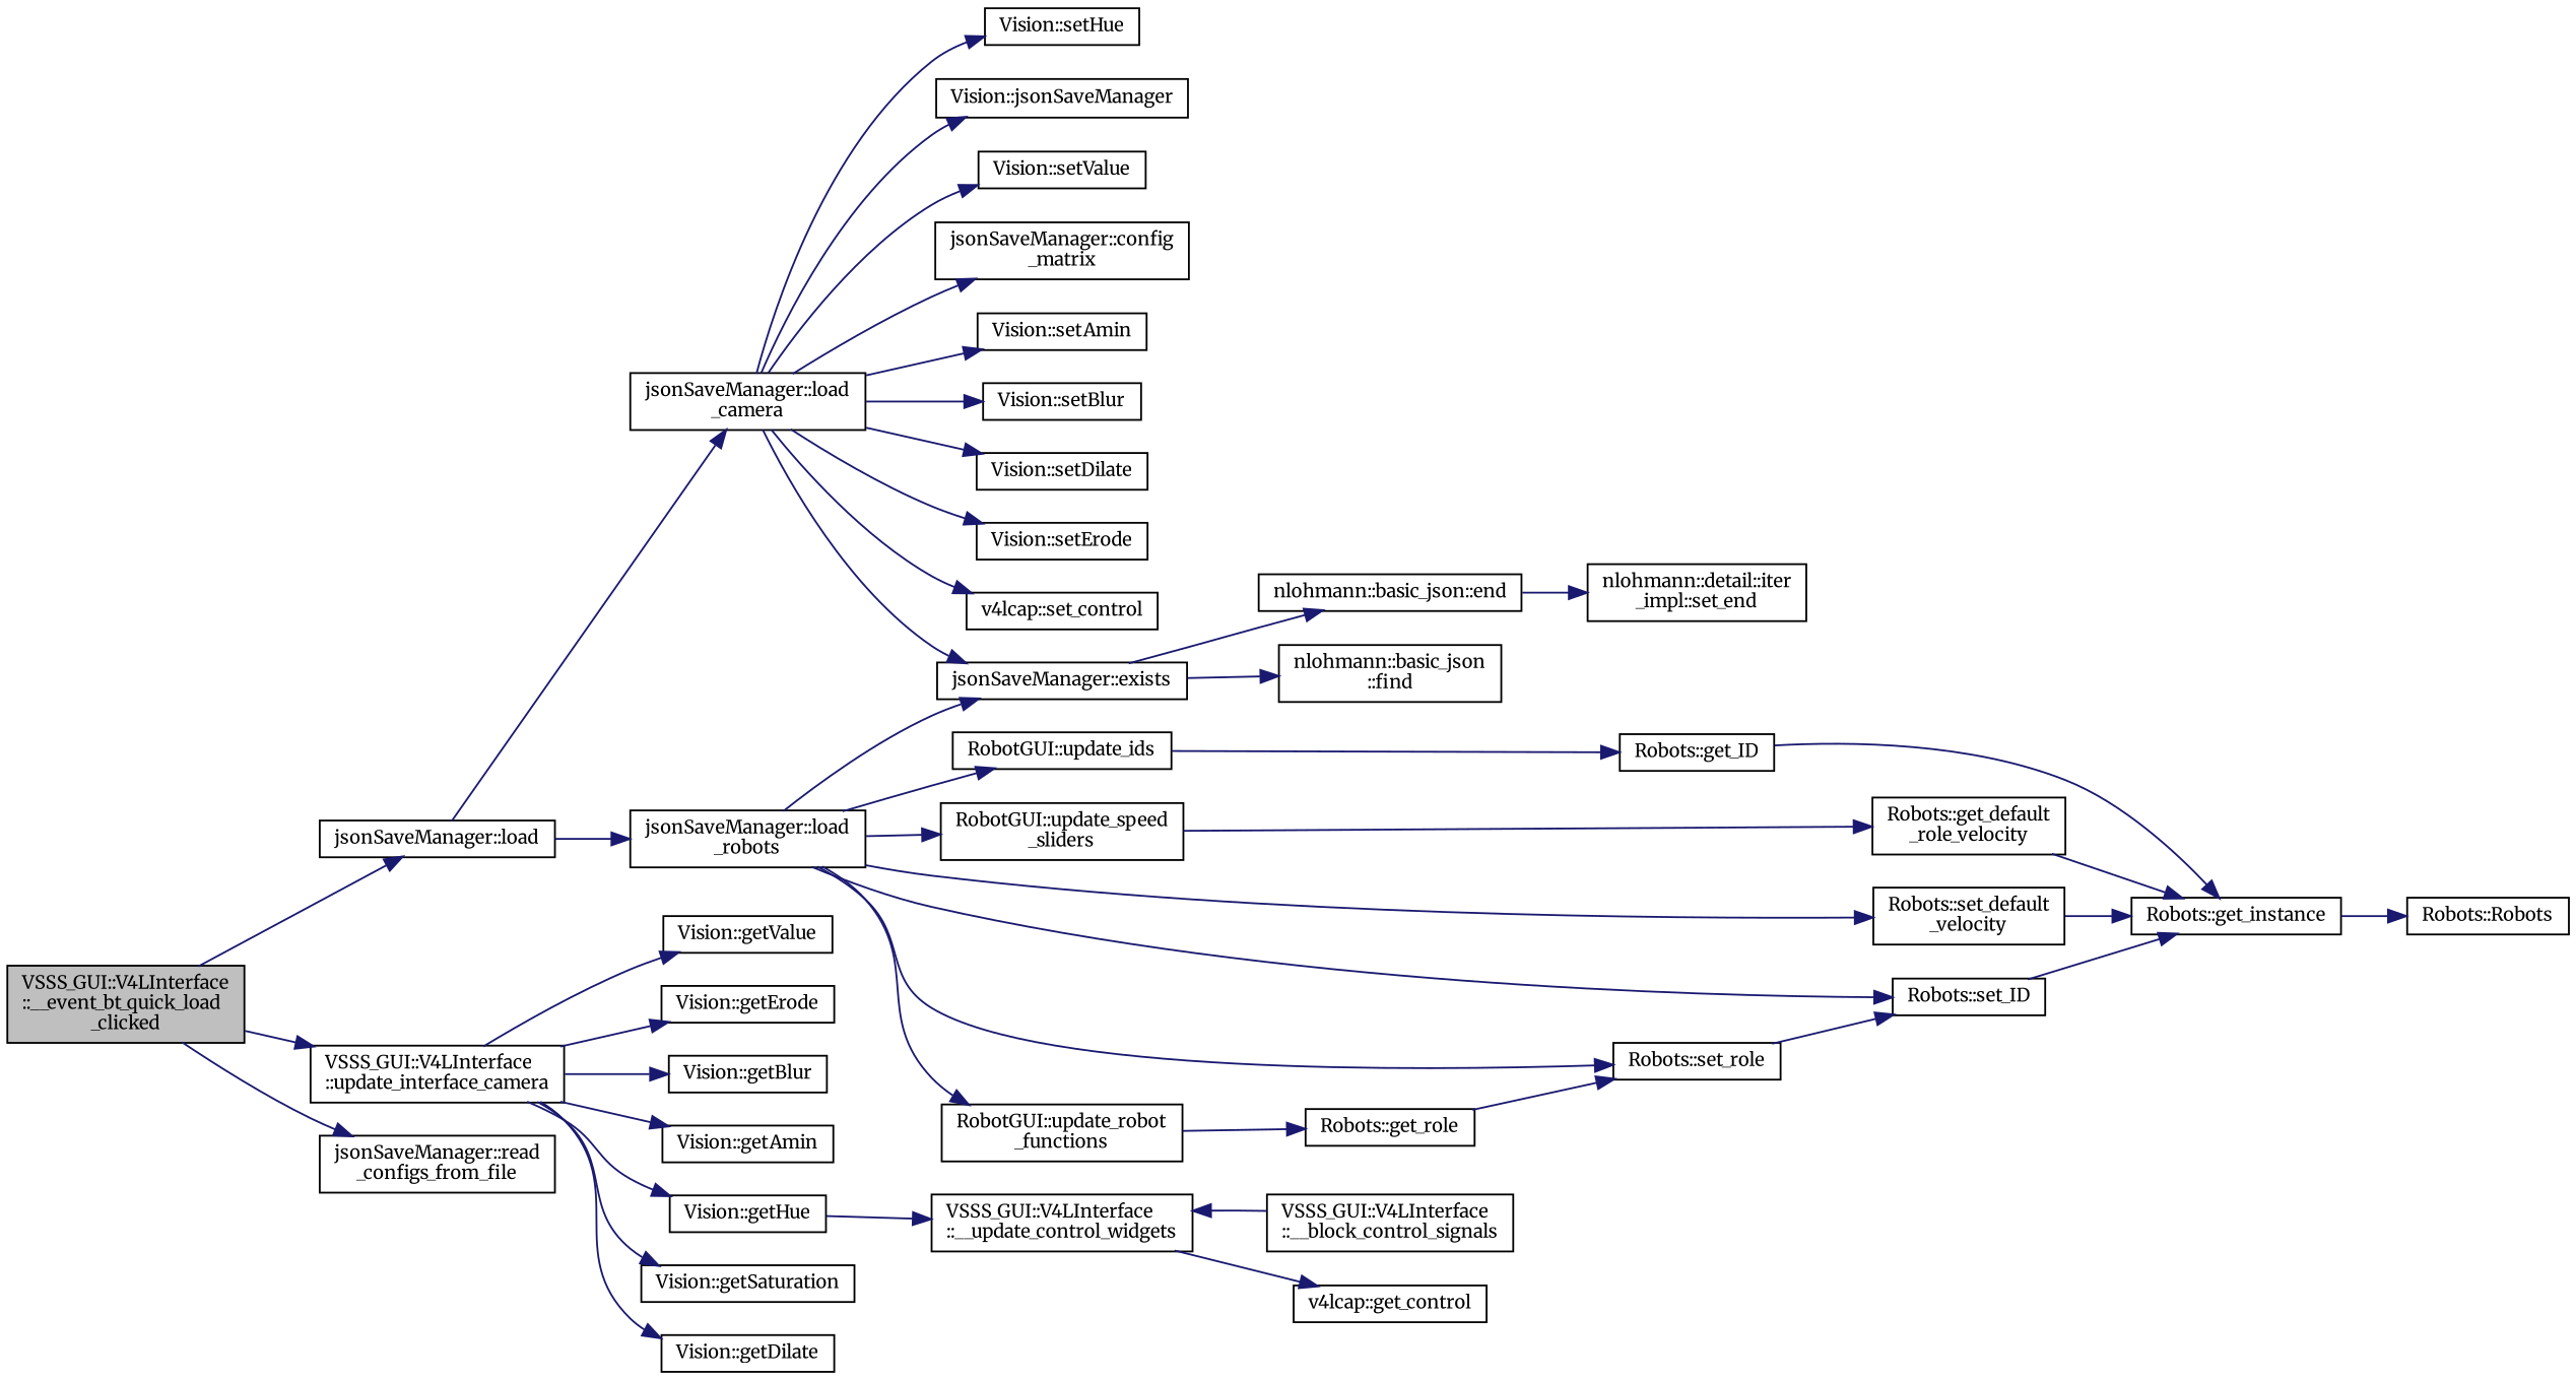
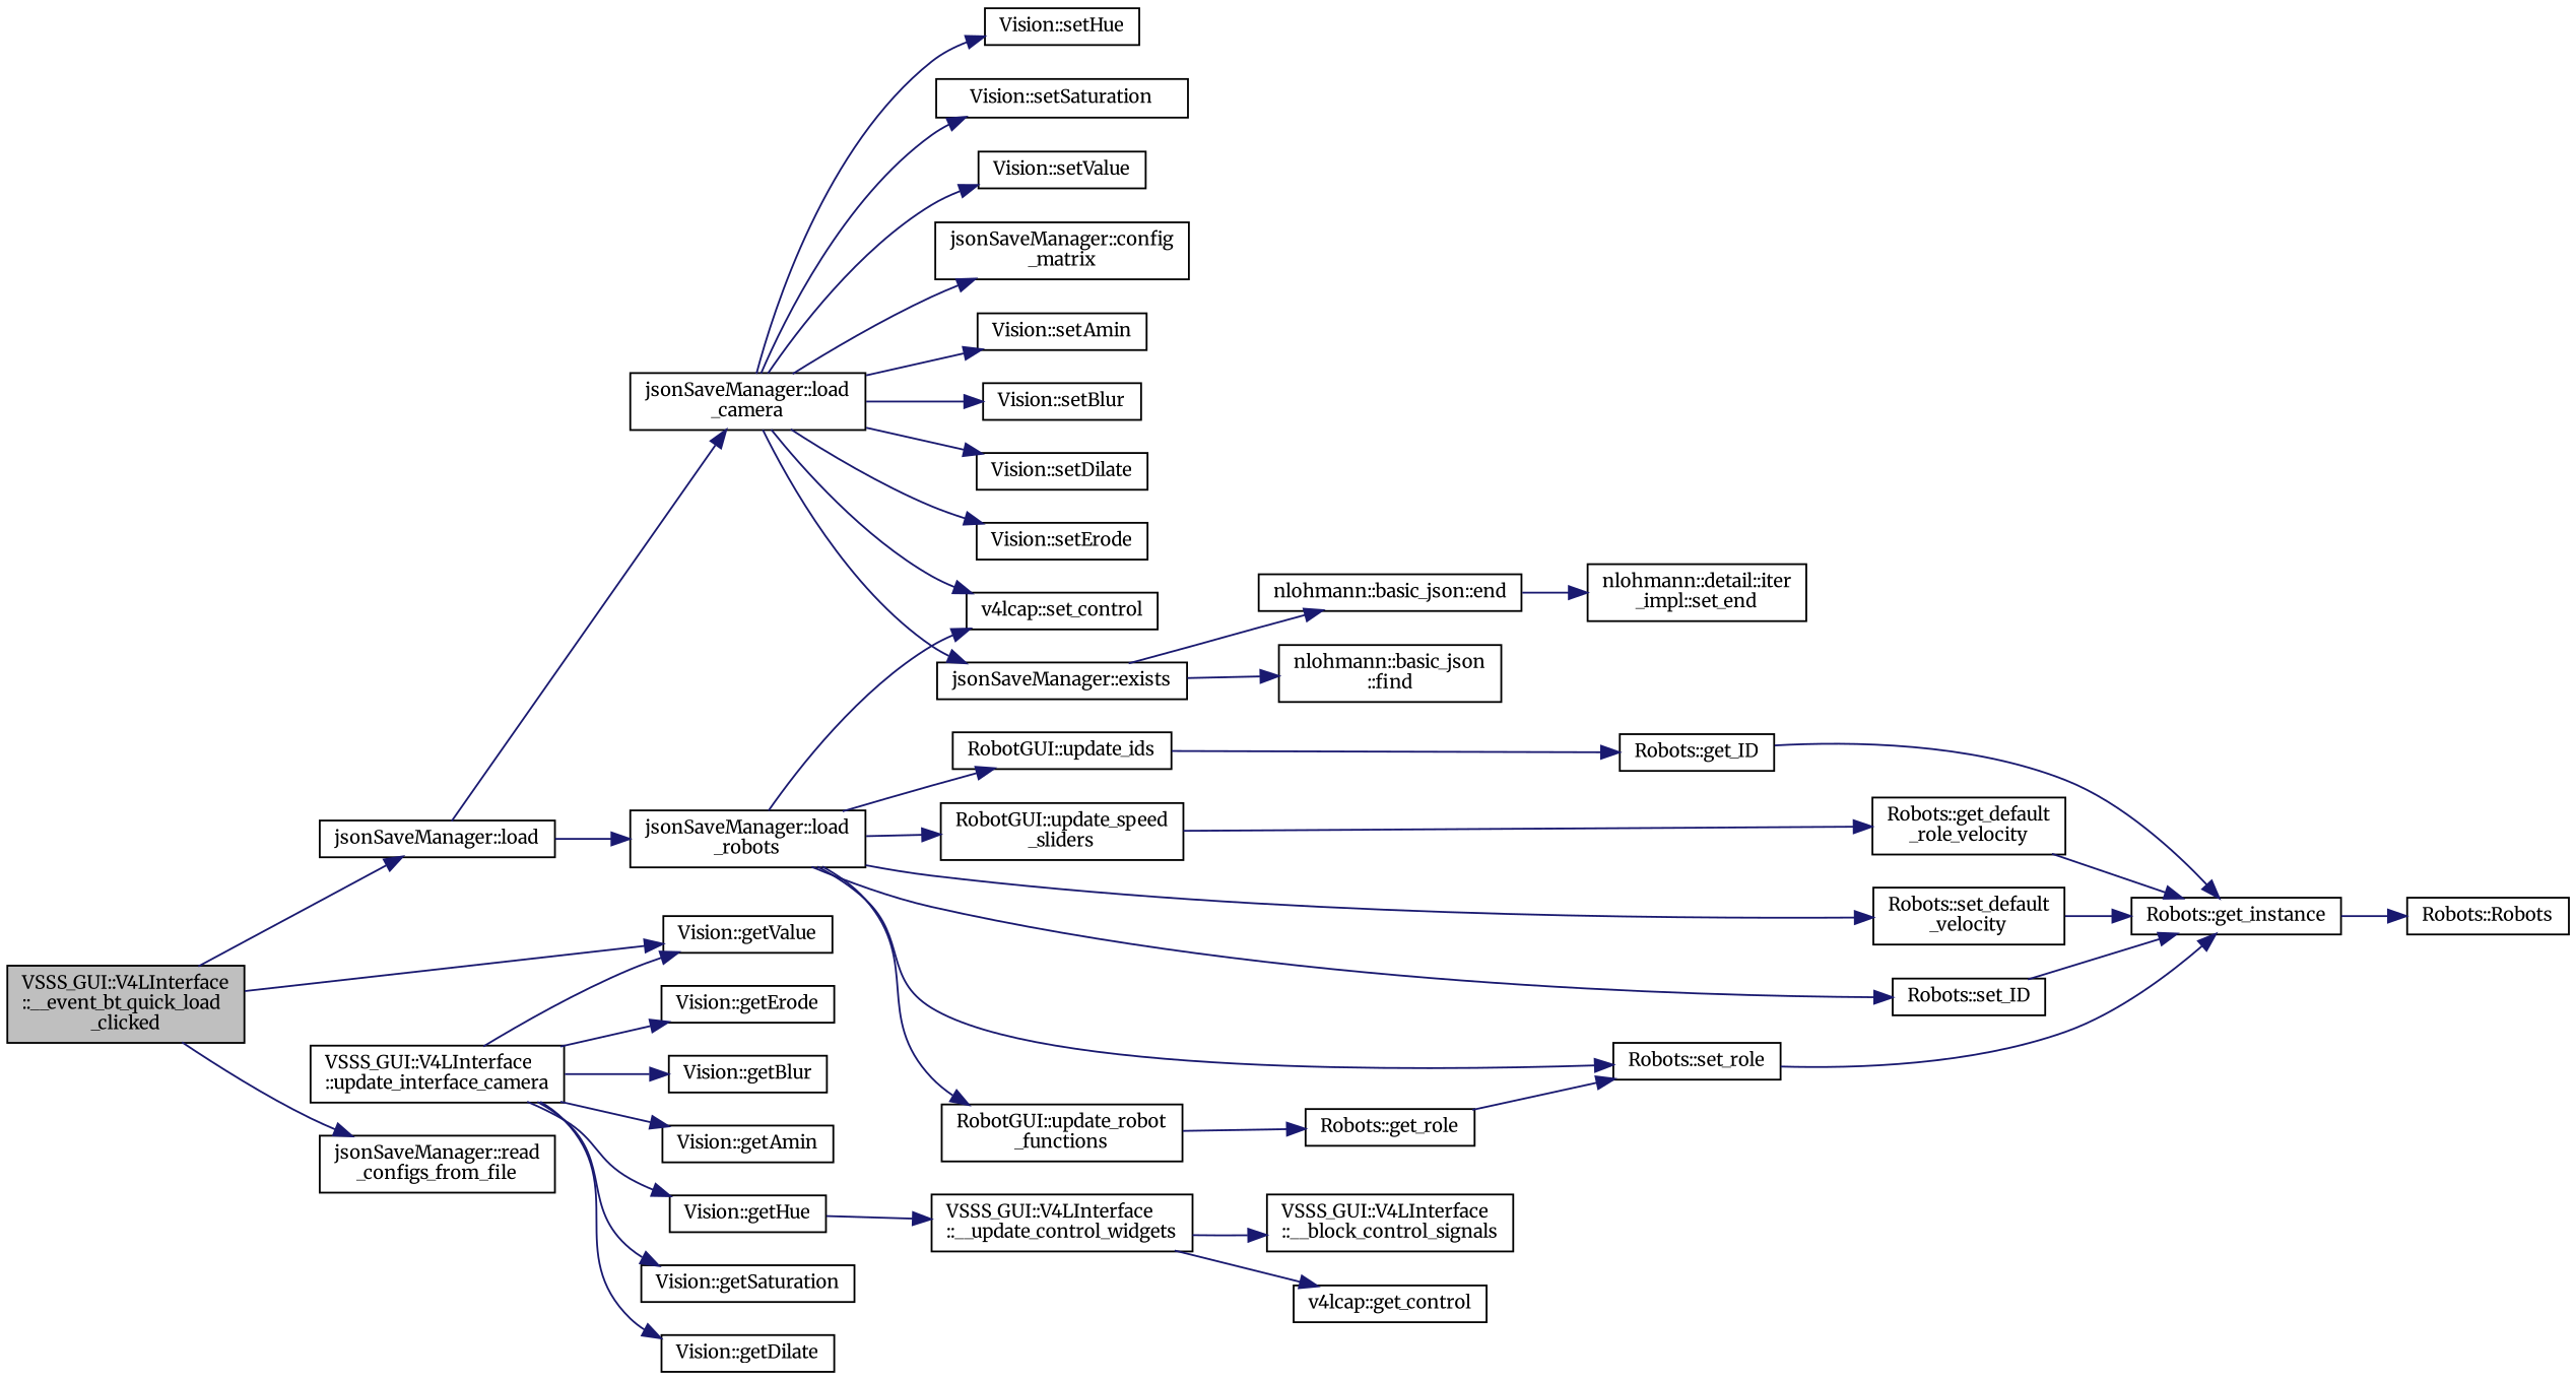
  digraph {
    fontname=Merriweather
    rankdir=LR
    node [color=black fillcolor=white fontname=Merriweather fontsize=10 shape=record style=filled]
    edge [color=midnightblue fontname=Merriweather fontsize=10 labelfontname=Helvetica labelfontsize=10 style=solid]
    n1 [fillcolor=grey75 fontcolor=black height=0.2 label="VSSS_GUI::V4LInterface\l::__event_bt_quick_load\l_clicked" width=0.4]
    n2 [height=0.2 label="jsonSaveManager::load" width=0.4]
    n3 [height=0.2 label="VSSS_GUI::V4LInterface\l::update_interface_camera" width=0.4]
    n4 [height=0.2 label="jsonSaveManager::read\l_configs_from_file" width=0.4]
    n5 [height=0.2 label="jsonSaveManager::load\l_camera" width=0.4]
    n6 [height=0.2 label="jsonSaveManager::load\l_robots" width=0.4]
    n7 [height=0.2 label="Vision::getHue" width=0.4]
    n8 [height=0.2 label="Vision::getSaturation" width=0.4]
    n9 [height=0.2 label="Vision::getValue" width=0.4]
    n10 [height=0.2 label="Vision::getDilate" width=0.4]
    n11 [height=0.2 label="Vision::getErode" width=0.4]
    n12 [height=0.2 label="Vision::getBlur" width=0.4]
    n13 [height=0.2 label="Vision::getAmin" width=0.4]
    n14 [height=0.2 label="jsonSaveManager::config\l_matrix" width=0.4]
    n15 [height=0.2 label="jsonSaveManager::exists" width=0.4]
    n16 [height=0.2 label="v4lcap::set_control" width=0.4]
    n17 [height=0.2 label="Vision::setAmin" width=0.4]
    n18 [height=0.2 label="Vision::setBlur" width=0.4]
    n19 [height=0.2 label="Vision::setDilate" width=0.4]
    n20 [height=0.2 label="Vision::setErode" width=0.4]
    n21 [height=0.2 label="Vision::setHue" width=0.4]
-   n22 [height=0.2 label="Vision::jsonSaveManager" width=0.4]
+   n22 [height=0.2 label="Vision::setSaturation" width=0.4]
    n23 [height=0.2 label="Vision::setValue" width=0.4]
    n24 [height=0.2 label="Robots::set_default\l_velocity" width=0.4]
    n25 [height=0.2 label="Robots::set_ID" width=0.4]
    n26 [height=0.2 label="Robots::set_role" width=0.4]
    n27 [height=0.2 label="RobotGUI::update_ids" width=0.4]
    n28 [height=0.2 label="RobotGUI::update_robot\l_functions" width=0.4]
    n29 [height=0.2 label="RobotGUI::update_speed\l_sliders" width=0.4]
    n30 [height=0.2 label="nlohmann::basic_json::end" width=0.4]
    n31 [height=0.2 label="nlohmann::basic_json\l::find" width=0.4]
    n32 [height=0.2 label="nlohmann::detail::iter\l_impl::set_end" width=0.4]
    n33 [height=0.2 label="Robots::get_instance" width=0.4]
    n34 [height=0.2 label="Robots::get_ID" width=0.4]
    n35 [height=0.2 label="Robots::get_role" width=0.4]
    n36 [height=0.2 label="Robots::get_default\l_role_velocity" width=0.4]
    n37 [height=0.2 label="Robots::Robots" width=0.4]
    n38 [height=0.2 label="VSSS_GUI::V4LInterface\l::__update_control_widgets" width=0.4]
    n39 [height=0.2 label="VSSS_GUI::V4LInterface\l::__block_control_signals" width=0.4]
    n40 [height=0.2 label="v4lcap::get_control" width=0.4]
    n1 -> n2
-   n1 -> n3
+   n1 -> n9
    n1 -> n4
    n2 -> n5
    n2 -> n6
    n3 -> n7
    n3 -> n8
    n3 -> n9
    n3 -> n10
    n3 -> n11
    n3 -> n12
    n3 -> n13
    n5 -> n14
    n5 -> n15
    n5 -> n16
    n5 -> n17
    n5 -> n18
    n5 -> n19
    n5 -> n20
    n5 -> n21
    n5 -> n22
    n5 -> n23
-   n6 -> n15
+   n6 -> n16
    n6 -> n24
    n6 -> n25
    n6 -> n26
    n6 -> n27
    n6 -> n28
    n6 -> n29
    n7 -> n38
    n15 -> n30
    n15 -> n31
    n24 -> n33
    n25 -> n33
-   n26 -> n25
+   n26 -> n33
    n27 -> n34
    n28 -> n35
    n29 -> n36
    n30 -> n32
    n33 -> n37
    n34 -> n33
    n35 -> n26
    n36 -> n33
-   n39 -> n38
+   n38 -> n39
    n38 -> n40
  }
